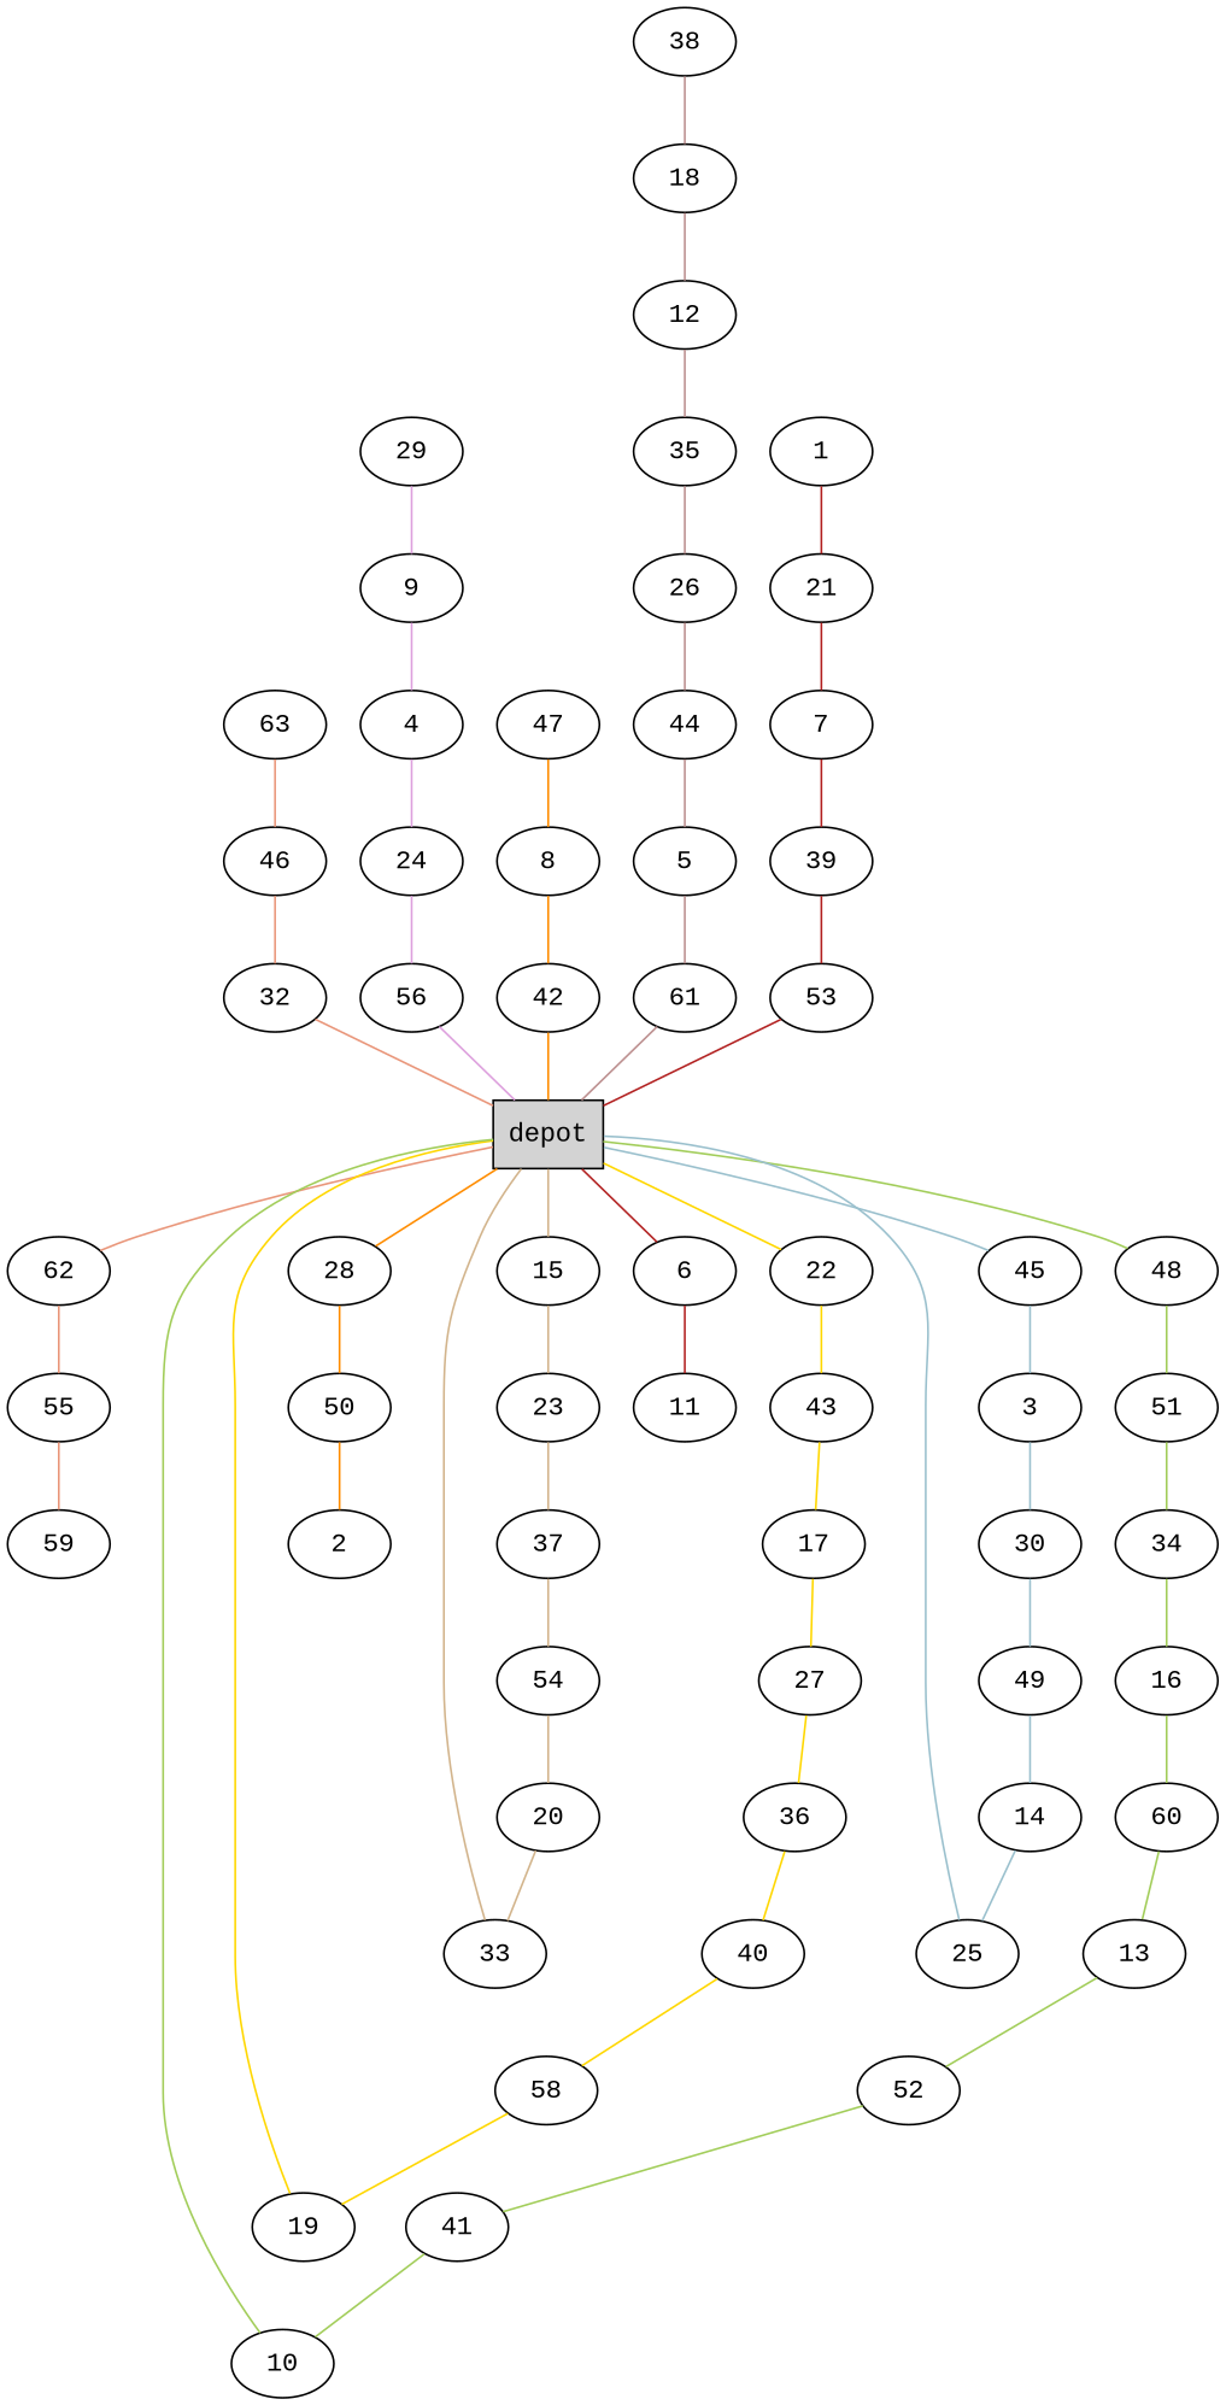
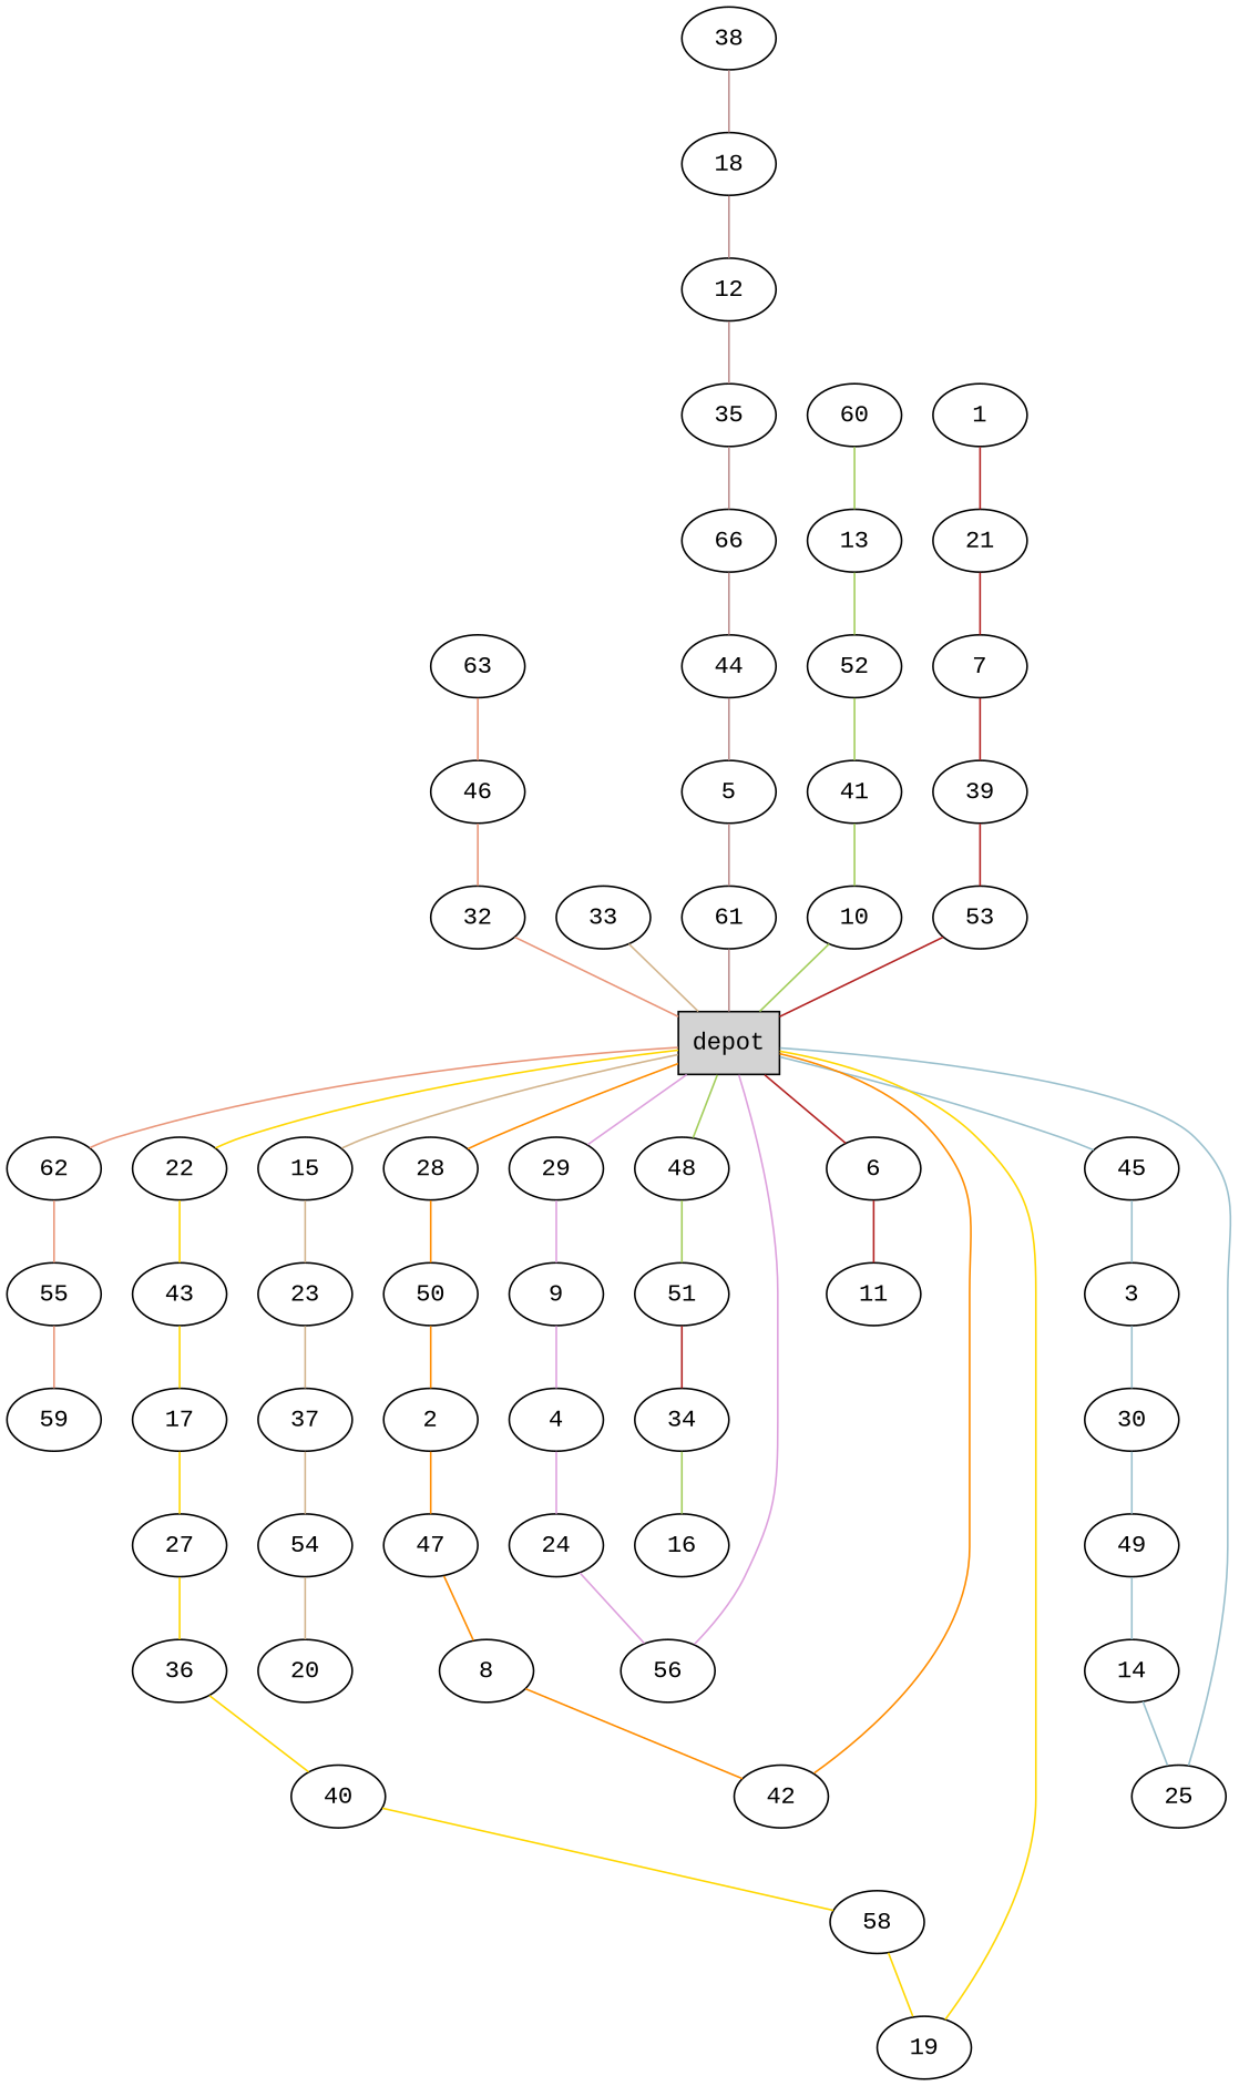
  graph {
    fontname="Liberation Mono"
    node [fontname="Liberation Mono" shape=ellipse]
    edge [color=darkolivegreen3 fontname="Liberation Mono"]
    n1 [label=depot shape=box style=filled]
    62
    22
    29
    15
    28
    48
    45
    6
    55
    43
    9
    23
    50
    38
    18
    51
    3
    11
    59
    63
    46
    32
    17
    27
    36
    40
    58
    19
    4
    24
    56
    37
    54
    20
    33
    2
    47
    8
    42
    12
    35
-   26
+   26 [label=66]
    44
    5
    61
    34
    16
    60
    13
    52
    41
    10
    30
    49
    14
    25
    1
    21
    7
    39
    53
    n1 -- 62 [color=darksalmon]
    n1 -- 22 [color=gold]
+   n1 -- 29 [color=plum]
    n1 -- 15 [color=tan]
    n1 -- 28 [color=darkorange]
    n1 -- 48
    n1 -- 45 [color=lightblue3]
    n1 -- 6 [color=firebrick]
    62 -- 55 [color=darksalmon]
    22 -- 43 [color=gold]
    29 -- 9 [color=plum]
    15 -- 23 [color=tan]
    28 -- 50 [color=darkorange]
    48 -- 51
    45 -- 3 [color=lightblue3]
    6 -- 11 [color=firebrick]
    55 -- 59 [color=darksalmon]
    43 -- 17 [color=gold]
    9 -- 4 [color=plum]
    23 -- 37 [color=tan]
    50 -- 2 [color=darkorange]
    38 -- 18 [color=rosybrown]
    18 -- 12 [color=rosybrown]
-   51 -- 34
+   51 -- 34 [color=firebrick]
    3 -- 30 [color=lightblue3]
    63 -- 46 [color=darksalmon]
    46 -- 32 [color=darksalmon]
    32 -- n1 [color=darksalmon]
    17 -- 27 [color=gold]
    27 -- 36 [color=gold]
    36 -- 40 [color=gold]
    40 -- 58 [color=gold]
    58 -- 19 [color=gold]
    19 -- n1 [color=gold]
    4 -- 24 [color=plum]
    24 -- 56 [color=plum]
    56 -- n1 [color=plum]
    37 -- 54 [color=tan]
    54 -- 20 [color=tan]
-   20 -- 33 [color=tan]
    33 -- n1 [color=tan]
+   2 -- 47 [color=darkorange]
    47 -- 8 [color=darkorange]
    8 -- 42 [color=darkorange]
    42 -- n1 [color=darkorange]
    12 -- 35 [color=rosybrown]
    35 -- 26 [color=rosybrown]
    26 -- 44 [color=rosybrown]
    44 -- 5 [color=rosybrown]
    5 -- 61 [color=rosybrown]
    61 -- n1 [color=rosybrown]
    34 -- 16
-   16 -- 60
    60 -- 13
    13 -- 52
    52 -- 41
    41 -- 10
    10 -- n1
    30 -- 49 [color=lightblue3]
    49 -- 14 [color=lightblue3]
    14 -- 25 [color=lightblue3]
    25 -- n1 [color=lightblue3]
    1 -- 21 [color=firebrick]
    21 -- 7 [color=firebrick]
    7 -- 39 [color=firebrick]
    39 -- 53 [color=firebrick]
    53 -- n1 [color=firebrick]
  }
